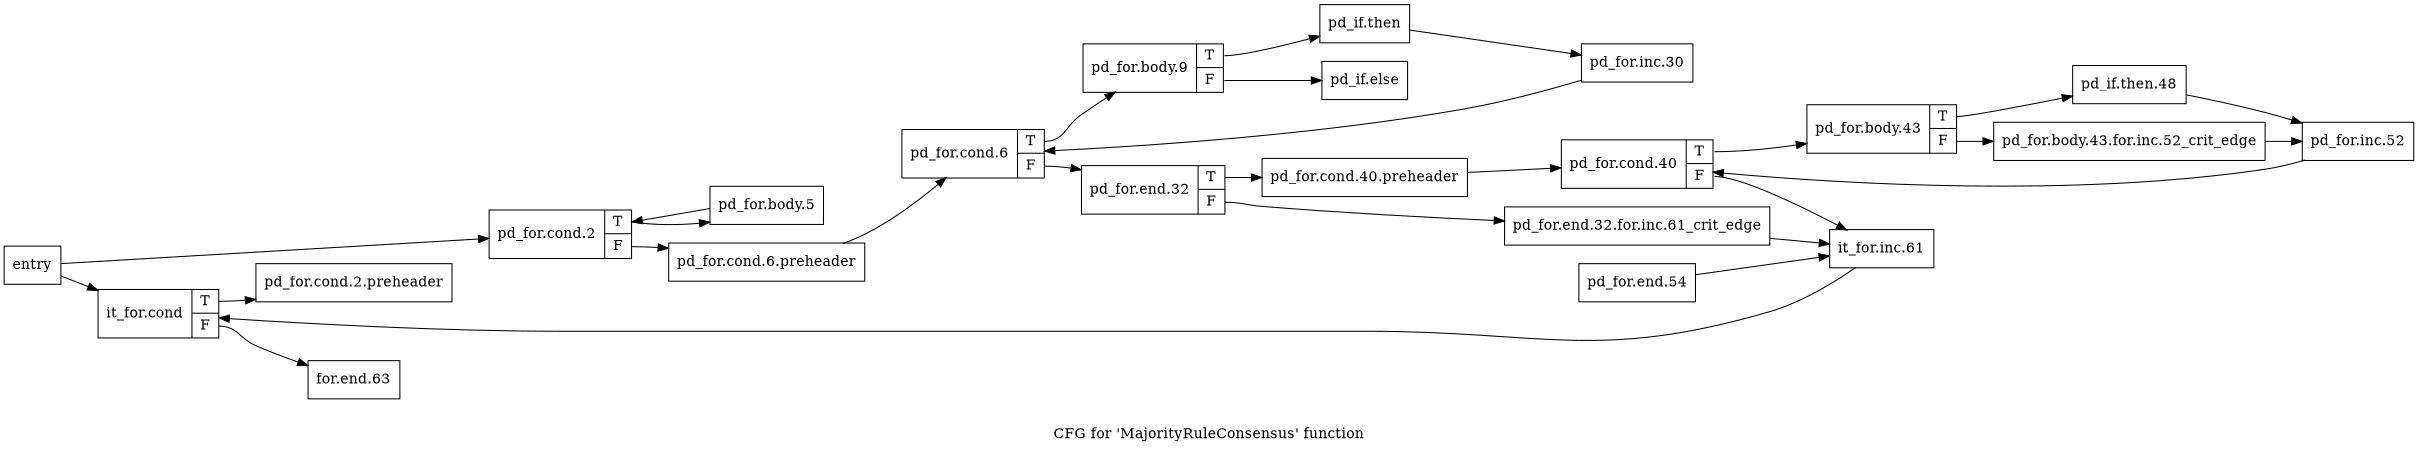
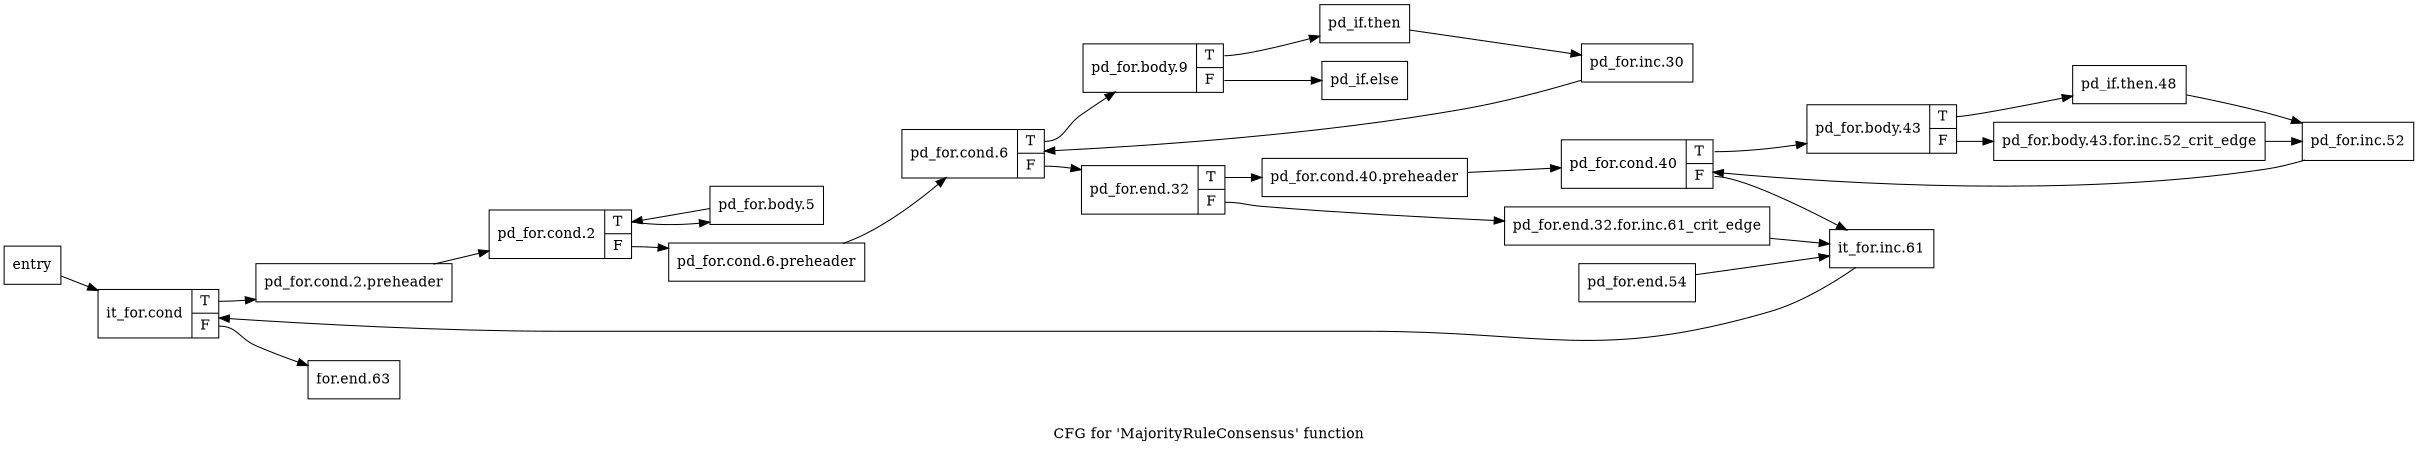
  digraph {
    label="CFG for 'MajorityRuleConsensus' function"
    rankdir=LR
    node [shape=record]
    n1 [label="{entry}"]
    n2 [label="{it_for.cond|{<s0>T|<s1>F}}"]
    n3 [label="{pd_for.cond.2.preheader}"]
    n4 [label="{for.end.63}"]
    n5 [label="{pd_for.cond.2|{<s0>T|<s1>F}}"]
    n6 [label="{pd_for.body.5}"]
    n7 [label="{pd_for.cond.6.preheader}"]
    n8 [label="{pd_for.cond.6|{<s0>T|<s1>F}}"]
    n9 [label="{pd_for.body.9|{<s0>T|<s1>F}}"]
    n10 [label="{pd_for.end.32|{<s0>T|<s1>F}}"]
    n11 [label="{pd_if.then}"]
    n12 [label="{pd_if.else}"]
    n13 [label="{pd_for.cond.40.preheader}"]
    n14 [label="{pd_for.end.32.for.inc.61_crit_edge}"]
    n15 [label="{pd_for.inc.30}"]
    n16 [label="{pd_for.cond.40|{<s0>T|<s1>F}}"]
    n17 [label="{it_for.inc.61}"]
    n18 [label="{pd_for.body.43|{<s0>T|<s1>F}}"]
    n19 [label="{pd_if.then.48}"]
    n20 [label="{pd_for.body.43.for.inc.52_crit_edge}"]
    n21 [label="{pd_for.end.54}"]
    n22 [label="{pd_for.inc.52}"]
    n1 -> n2
    n2 -> n3 [tailport=s0]
    n2 -> n4 [tailport=s1]
-   n1 -> n5
+   n3 -> n5
    n5 -> n6 [tailport=s0]
    n5 -> n7 [tailport=s1]
    n6 -> n5
    n7 -> n8
    n8 -> n9 [tailport=s0]
    n8 -> n10 [tailport=s1]
    n9 -> n11 [tailport=s0]
    n9 -> n12 [tailport=s1]
    n10 -> n13 [tailport=s0]
    n10 -> n14 [tailport=s1]
    n11 -> n15
    n13 -> n16
    n14 -> n17
    n15 -> n8
    n16 -> n17 [tailport=s1]
    n16 -> n18 [tailport=s0]
    n17 -> n2
    n18 -> n19 [tailport=s0]
    n18 -> n20 [tailport=s1]
    n19 -> n22
    n20 -> n22
    n21 -> n17
    n22 -> n16
  }
